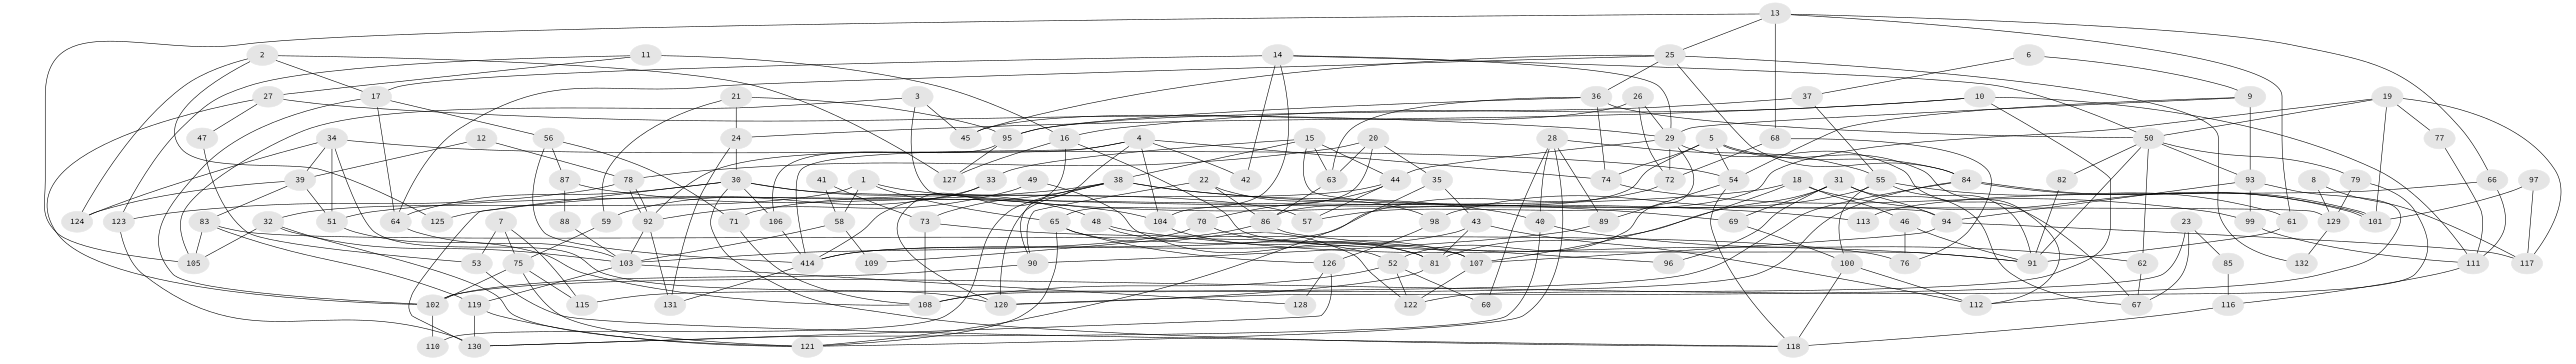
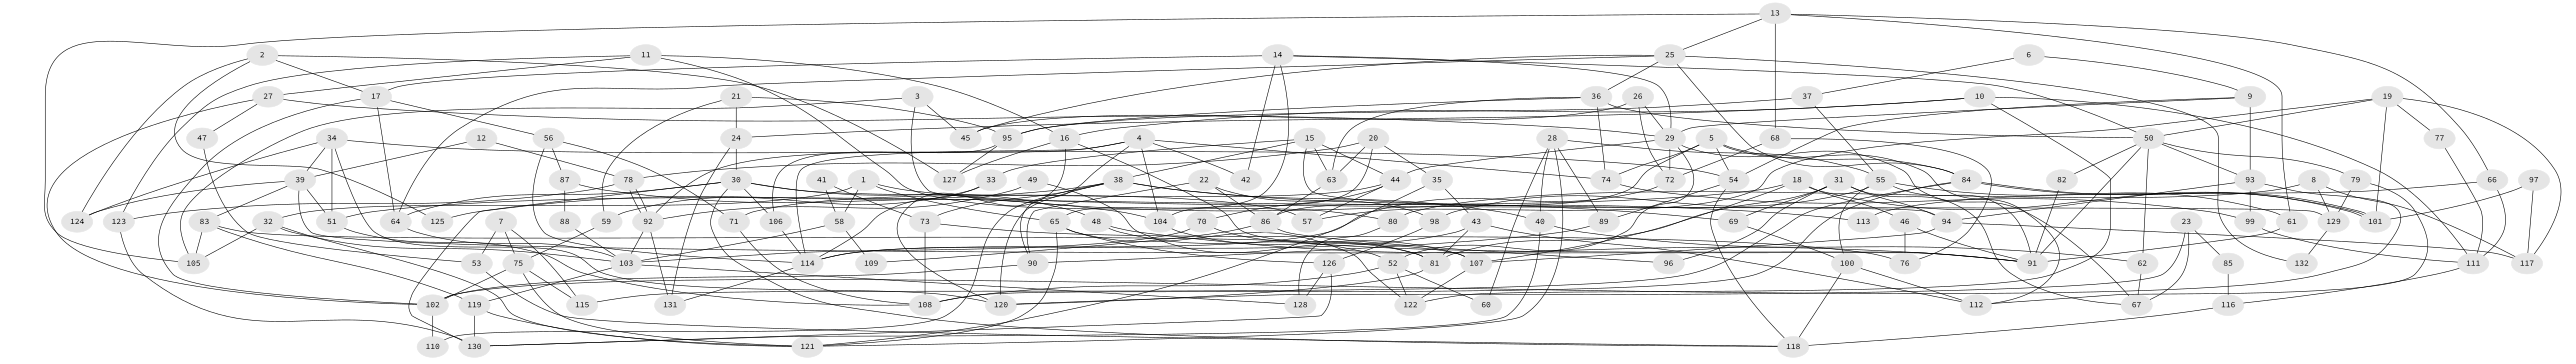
  graph {
    fontname="Source Code Pro"
    node [color=gray90 fontname="Source Code Pro" style=filled]
    edge [fontname="Source Code Pro"]
    1
    32
    58
    65
    113
    105
    121
    103
    109
    122
    126
    2
    17
    124
    125
    127
    56
    64
    102
    3
    45
    129
    132
    4
    42
    74
    90
    92
    104
-   114 [label=414]
+   114
    99
    131
    107
    5
    54
    84
    86
    112
    89
    118
    115
    101
    108
    96
    6
    9
    37
    29
    93
    95
    55
    7
    53
    75
    8
+   80
    117
    128
    44
    67
    72
    52
    94
    10
    16
    24
    111
    91
    120
    30
    116
    11
    27
    123
    47
    130
    12
    39
    78
    51
    83
    13
    25
    61
    66
    68
    36
    76
    14
    50
    62
    79
    82
    15
    33
    38
    63
    59
    40
    69
    73
    110
    57
    70
    71
    87
    18
    46
    19
    77
    20
    35
    43
    21
    106
    22
    98
    23
    85
    48
    26
    28
    60
    100
    31
    81
    119
    34
    41
    49
    88
    97
    1 -- 32
    1 -- 58
    1 -- 65
    1 -- 113
    32 -- 105
    32 -- 121
    32 -- 103
    58 -- 103
    58 -- 109
    65 -- 121
    65 -- 122
    65 -- 126
    103 -- 128
    103 -- 119
    126 -- 128
    126 -- 130
    2 -- 17
    2 -- 124
    2 -- 125
    2 -- 127
    17 -- 56
    17 -- 64
    17 -- 102
    56 -- 114
    56 -- 71
    56 -- 87
    64 -- 103
    102 -- 110
    3 -- 105
    3 -- 45
    3 -- 129
    129 -- 132
    4 -- 42
    4 -- 74
    4 -- 90
    4 -- 92
    4 -- 104
    4 -- 114
    74 -- 99
    90 -- 102
    92 -- 103
    92 -- 131
    104 -- 107
    114 -- 131
    99 -- 111
    107 -- 122
    5 -- 74
    5 -- 54
    5 -- 84
    5 -- 86
    5 -- 112
    54 -- 89
    54 -- 118
    84 -- 115
    84 -- 101
    84 -- 101
    84 -- 108
    86 -- 109
    86 -- 96
    89 -- 90
    6 -- 9
    6 -- 37
    9 -- 54
    9 -- 29
    9 -- 93
    37 -- 95
    37 -- 55
    29 -- 44
    29 -- 67
    29 -- 72
    29 -- 52
    93 -- 102
    93 -- 99
    93 -- 94
    95 -- 127
    95 -- 106
    55 -- 91
    55 -- 61
    55 -- 98
    55 -- 100
    7 -- 115
    7 -- 53
    7 -- 75
    53 -- 118
    75 -- 121
    75 -- 102
    75 -- 115
    8 -- 129
+   8 -- 80
    8 -- 117
+   80 -- 128
    44 -- 57
    44 -- 70
    44 -- 71
    72 -- 114
    52 -- 122
    52 -- 108
    52 -- 60
    94 -- 107
    94 -- 117
    10 -- 122
    10 -- 16
    10 -- 24
    10 -- 111
    16 -- 127
    16 -- 91
    16 -- 120
    24 -- 131
    24 -- 30
    111 -- 116
    30 -- 64
    30 -- 118
    30 -- 130
    30 -- 57
    30 -- 106
    30 -- 48
    116 -- 118
+   11 -- 80
    11 -- 16
    11 -- 27
    11 -- 123
    27 -- 102
    27 -- 29
    27 -- 47
    123 -- 130
    47 -- 53
    12 -- 39
    12 -- 78
    39 -- 124
+   39 -- 91
    39 -- 51
    39 -- 83
    78 -- 92
    78 -- 92
    78 -- 123
    51 -- 108
    83 -- 105
    83 -- 107
    83 -- 119
    13 -- 105
    13 -- 25
    13 -- 61
    13 -- 66
    13 -- 68
    25 -- 64
    25 -- 45
    25 -- 132
    25 -- 84
    25 -- 36
    61 -- 91
    66 -- 113
    66 -- 111
    68 -- 72
    68 -- 76
    36 -- 74
    36 -- 95
    36 -- 50
    36 -- 63
    14 -- 65
    14 -- 17
    14 -- 42
    14 -- 29
    14 -- 50
    50 -- 93
    50 -- 91
    50 -- 62
    50 -- 79
    50 -- 82
    62 -- 67
    79 -- 129
    79 -- 112
    82 -- 91
    15 -- 44
    15 -- 94
    15 -- 33
    15 -- 38
    15 -- 63
    33 -- 114
    33 -- 59
    38 -- 125
    38 -- 120
    38 -- 40
    38 -- 69
    38 -- 73
    38 -- 110
    63 -- 86
    59 -- 75
    40 -- 130
    40 -- 62
    69 -- 100
    73 -- 108
    73 -- 76
    70 -- 103
    70 -- 81
    71 -- 108
    87 -- 104
    87 -- 88
    18 -- 107
    18 -- 101
    18 -- 51
    18 -- 46
    46 -- 91
    46 -- 76
    19 -- 101
    19 -- 117
    19 -- 50
    19 -- 57
    19 -- 77
    77 -- 111
    20 -- 104
    20 -- 78
    20 -- 63
    20 -- 35
    35 -- 121
    35 -- 43
    43 -- 114
    43 -- 112
    43 -- 81
    21 -- 95
    21 -- 24
    21 -- 59
    106 -- 114
    22 -- 90
    22 -- 86
    22 -- 98
    98 -- 126
    23 -- 67
    23 -- 120
    23 -- 85
    85 -- 116
    48 -- 52
    48 -- 91
    26 -- 45
    26 -- 29
    26 -- 72
    28 -- 121
    28 -- 89
    28 -- 55
    28 -- 40
    28 -- 60
    100 -- 112
    100 -- 118
    31 -- 96
    31 -- 67
    31 -- 94
    31 -- 69
    31 -- 81
    81 -- 120
    119 -- 121
    119 -- 130
    34 -- 124
    34 -- 54
    34 -- 120
    34 -- 39
    34 -- 51
    41 -- 58
    41 -- 73
    49 -- 92
    49 -- 81
    88 -- 103
    97 -- 101
    97 -- 117
  }
